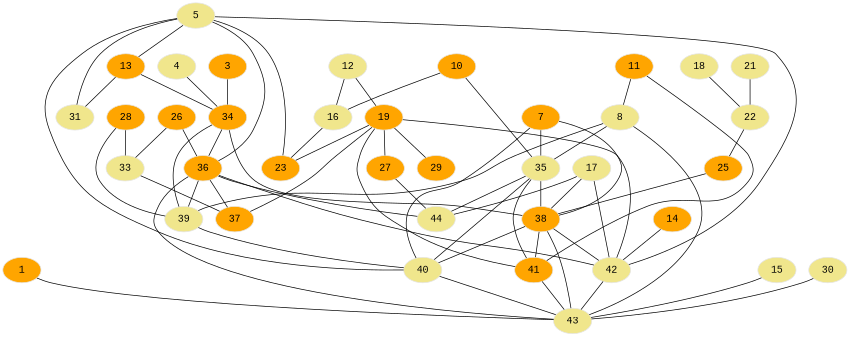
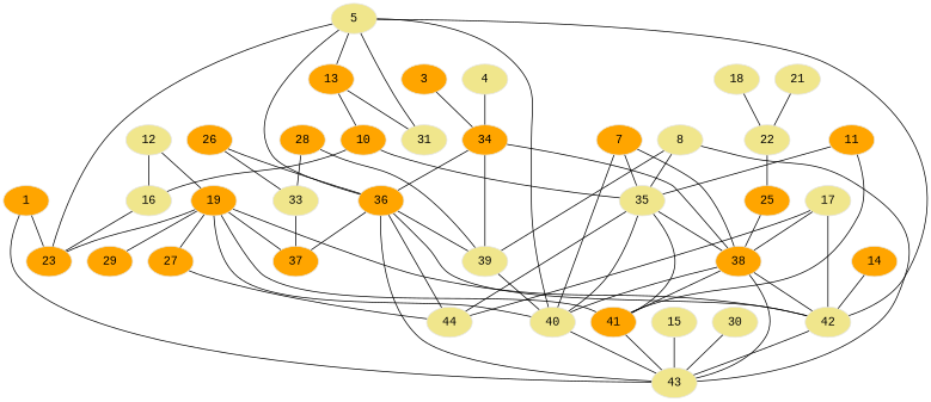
  graph {
    fontname="Liberation Mono"
    node [color=gray90 fillcolor=orange fontname="Liberation Mono" style=filled]
    edge [fontname="Liberation Mono" weight=1.0]
    1
    23
    43 [fillcolor=khaki]
    3
    34
    36
    38
    39 [fillcolor=khaki]
    4 [fillcolor=khaki]
    5 [fillcolor=khaki]
    13
    31 [fillcolor=khaki]
    40 [fillcolor=khaki]
    42 [fillcolor=khaki]
    44 [fillcolor=khaki]
    37
    7
    35 [fillcolor=khaki]
    41
    8 [fillcolor=khaki]
    10
    16 [fillcolor=khaki]
    11
    12 [fillcolor=khaki]
    19
    27
    29
    14
    15 [fillcolor=khaki]
    17 [fillcolor=khaki]
    18 [fillcolor=khaki]
    22 [fillcolor=khaki]
    25
    21 [fillcolor=khaki]
    26
    33 [fillcolor=khaki]
    28
    30 [fillcolor=khaki]
+   1 -- 23
    1 -- 43
    3 -- 34
    34 -- 36
    34 -- 38
    34 -- 39
    36 -- 43
    36 -- 39
    36 -- 42
    36 -- 44
    36 -- 37
    38 -- 43
    38 -- 40
    38 -- 42
    38 -- 41 [weight=2.0]
    39 -- 40
    4 -- 34
    5 -- 23
    5 -- 36
    5 -- 13
    5 -- 31
    5 -- 40
    5 -- 42
-   13 -- 34
+   13 -- 10
    13 -- 31
    40 -- 43
    42 -- 43
    7 -- 38
    7 -- 40
    7 -- 35
    35 -- 38
    35 -- 40
    35 -- 44
    35 -- 41
    41 -- 43
    8 -- 43
    8 -- 39
    8 -- 35
    10 -- 35
    10 -- 16
    16 -- 23
-   11 -- 8
+   11 -- 35
    11 -- 41
    12 -- 16
    12 -- 19
    19 -- 23
+   19 -- 40
    19 -- 42
    19 -- 37
    19 -- 41
    19 -- 27
    19 -- 29
    27 -- 44
    14 -- 42
    15 -- 43
    17 -- 38
    17 -- 42
    17 -- 44
    18 -- 22
    22 -- 25
    25 -- 38
    21 -- 22
    26 -- 36
    26 -- 33
    33 -- 37
    28 -- 39
    28 -- 33
    30 -- 43
  }
